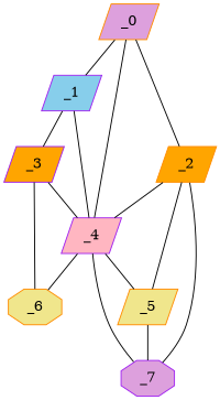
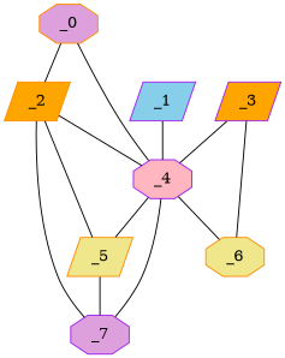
  graph {
    node [color=darkorange fillcolor=plum shape=parallelogram style=filled x=93]
    edge [valence=1]
-   _0 [x=77 y=26]
+   _0 [shape=octagon x=77 y=26]
    _1 [color=purple fillcolor=skyblue x=78 y=17]
    _2 [fillcolor=orange x=83 y=31]
-   _4 [color=purple fillcolor=lightpink y=23]
+   _4 [color=purple fillcolor=lightpink shape=octagon y=23]
    _3 [color=purple fillcolor=orange x=92 y=16]
    _5 [fillcolor=khaki y=33]
    _7 [color=purple shape=octagon x=104 y=22]
    _6 [fillcolor=khaki shape=octagon x=100 y=20]
-   _0 -- _1
    _0 -- _2
    _0 -- _4
    _1 -- _4 [valence=2]
-   _1 -- _3
    _2 -- _4 [valence=2]
    _2 -- _5
    _2 -- _7
    _4 -- _5 [valence=2]
    _4 -- _7
    _4 -- _6 [valence=2]
    _3 -- _4
    _3 -- _6
    _5 -- _7
  }
